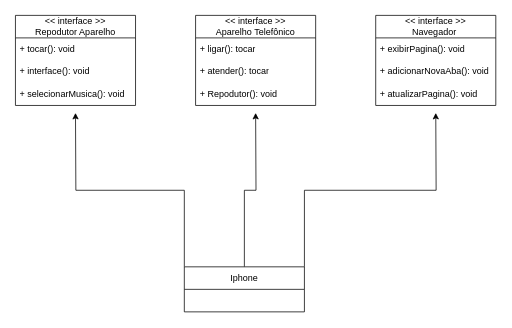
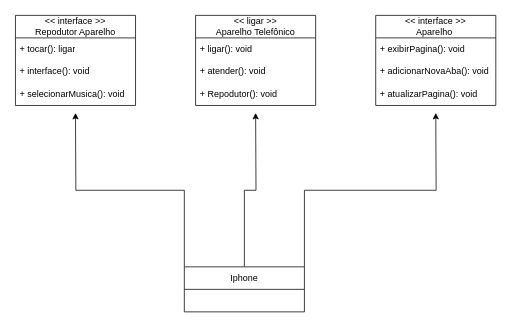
  <mxCell id="0" />
  <mxCell id="1" parent="0" />
  <mxCell id="2" style="edgeStyle=orthogonalEdgeStyle;rounded=0;orthogonalLoop=1;jettySize=auto;html=1;exitX=0.5;exitY=0;exitDx=0;exitDy=0;" parent="1" source="5" edge="1"><mxGeometry relative="1" as="geometry"><mxPoint x="340" y="150" as="targetPoint" /></mxGeometry></mxCell>
  <mxCell id="3" style="edgeStyle=orthogonalEdgeStyle;rounded=0;orthogonalLoop=1;jettySize=auto;html=1;exitX=1;exitY=0;exitDx=0;exitDy=0;" parent="1" source="5" edge="1"><mxGeometry relative="1" as="geometry"><mxPoint x="580" y="150" as="targetPoint" /></mxGeometry></mxCell>
  <mxCell id="4" value="" style="edgeStyle=orthogonalEdgeStyle;rounded=0;orthogonalLoop=1;jettySize=auto;html=1;exitX=0;exitY=0;exitDx=0;exitDy=0;" parent="1" source="5" edge="1"><mxGeometry relative="1" as="geometry"><mxPoint x="100" y="150" as="targetPoint" /></mxGeometry></mxCell>
  <mxCell id="5" value="Iphone" style="swimlane;fontStyle=0;childLayout=stackLayout;horizontal=1;startSize=30;horizontalStack=0;resizeParent=1;resizeParentMax=0;resizeLast=0;collapsible=1;marginBottom=0;whiteSpace=wrap;html=1;" parent="1" vertex="1"><mxGeometry x="245" y="355" width="160" height="60" as="geometry" /></mxCell>
  <mxCell id="6" value="&amp;lt;&amp;lt; interface &amp;gt;&amp;gt;&lt;br&gt;Repodutor Aparelho" style="swimlane;fontStyle=0;childLayout=stackLayout;horizontal=1;startSize=30;horizontalStack=0;resizeParent=1;resizeParentMax=0;resizeLast=0;collapsible=1;marginBottom=0;whiteSpace=wrap;html=1;" parent="1" vertex="1"><mxGeometry x="20" y="20" width="160" height="120" as="geometry" /></mxCell>
- <mxCell id="7" value="+ tocar(): void" style="text;strokeColor=none;fillColor=none;align=left;verticalAlign=middle;spacingLeft=4;spacingRight=4;overflow=hidden;points=[[0,0.5],[1,0.5]];portConstraint=eastwest;rotatable=0;whiteSpace=wrap;html=1;" parent="6" vertex="1"><mxGeometry y="30" width="160" height="30" as="geometry" /></mxCell>
+ <mxCell id="7" value="+ tocar(): ligar" style="text;strokeColor=none;fillColor=none;align=left;verticalAlign=middle;spacingLeft=4;spacingRight=4;overflow=hidden;points=[[0,0.5],[1,0.5]];portConstraint=eastwest;rotatable=0;whiteSpace=wrap;html=1;" parent="6" vertex="1"><mxGeometry y="30" width="160" height="30" as="geometry" /></mxCell>
  <mxCell id="8" value="+ interface(): void" style="text;strokeColor=none;fillColor=none;align=left;verticalAlign=middle;spacingLeft=4;spacingRight=4;overflow=hidden;points=[[0,0.5],[1,0.5]];portConstraint=eastwest;rotatable=0;whiteSpace=wrap;html=1;" parent="6" vertex="1"><mxGeometry y="60" width="160" height="30" as="geometry" /></mxCell>
  <mxCell id="9" value="+ selecionarMusica(): void" style="text;strokeColor=none;fillColor=none;align=left;verticalAlign=middle;spacingLeft=4;spacingRight=4;overflow=hidden;points=[[0,0.5],[1,0.5]];portConstraint=eastwest;rotatable=0;whiteSpace=wrap;html=1;" parent="6" vertex="1"><mxGeometry y="90" width="160" height="30" as="geometry" /></mxCell>
- <mxCell id="10" value="&amp;lt;&amp;lt; interface &amp;gt;&amp;gt;&lt;br&gt;Aparelho Telefônico" style="swimlane;fontStyle=0;childLayout=stackLayout;horizontal=1;startSize=30;horizontalStack=0;resizeParent=1;resizeParentMax=0;resizeLast=0;collapsible=1;marginBottom=0;whiteSpace=wrap;html=1;" parent="1" vertex="1"><mxGeometry x="260" y="20" width="160" height="120" as="geometry" /></mxCell>
- <mxCell id="11" value="+ ligar(): tocar" style="text;strokeColor=none;fillColor=none;align=left;verticalAlign=middle;spacingLeft=4;spacingRight=4;overflow=hidden;points=[[0,0.5],[1,0.5]];portConstraint=eastwest;rotatable=0;whiteSpace=wrap;html=1;" parent="10" vertex="1"><mxGeometry y="30" width="160" height="30" as="geometry" /></mxCell>
- <mxCell id="12" value="+ atender(): tocar" style="text;strokeColor=none;fillColor=none;align=left;verticalAlign=middle;spacingLeft=4;spacingRight=4;overflow=hidden;points=[[0,0.5],[1,0.5]];portConstraint=eastwest;rotatable=0;whiteSpace=wrap;html=1;" parent="10" vertex="1"><mxGeometry y="60" width="160" height="30" as="geometry" /></mxCell>
+ <mxCell id="10" value="&amp;lt;&amp;lt; ligar &amp;gt;&amp;gt;&lt;br&gt;Aparelho Telefônico" style="swimlane;fontStyle=0;childLayout=stackLayout;horizontal=1;startSize=30;horizontalStack=0;resizeParent=1;resizeParentMax=0;resizeLast=0;collapsible=1;marginBottom=0;whiteSpace=wrap;html=1;" parent="1" vertex="1"><mxGeometry x="260" y="20" width="160" height="120" as="geometry" /></mxCell>
+ <mxCell id="11" value="+ ligar(): void" style="text;strokeColor=none;fillColor=none;align=left;verticalAlign=middle;spacingLeft=4;spacingRight=4;overflow=hidden;points=[[0,0.5],[1,0.5]];portConstraint=eastwest;rotatable=0;whiteSpace=wrap;html=1;" parent="10" vertex="1"><mxGeometry y="30" width="160" height="30" as="geometry" /></mxCell>
+ <mxCell id="12" value="+ atender(): void" style="text;strokeColor=none;fillColor=none;align=left;verticalAlign=middle;spacingLeft=4;spacingRight=4;overflow=hidden;points=[[0,0.5],[1,0.5]];portConstraint=eastwest;rotatable=0;whiteSpace=wrap;html=1;" parent="10" vertex="1"><mxGeometry y="60" width="160" height="30" as="geometry" /></mxCell>
  <mxCell id="13" value="+ Repodutor(): void" style="text;strokeColor=none;fillColor=none;align=left;verticalAlign=middle;spacingLeft=4;spacingRight=4;overflow=hidden;points=[[0,0.5],[1,0.5]];portConstraint=eastwest;rotatable=0;whiteSpace=wrap;html=1;" parent="10" vertex="1"><mxGeometry y="90" width="160" height="30" as="geometry" /></mxCell>
- <mxCell id="14" value="&amp;lt;&amp;lt; interface &amp;gt;&amp;gt;&lt;br&gt;Navegador&amp;nbsp;" style="swimlane;fontStyle=0;childLayout=stackLayout;horizontal=1;startSize=30;horizontalStack=0;resizeParent=1;resizeParentMax=0;resizeLast=0;collapsible=1;marginBottom=0;whiteSpace=wrap;html=1;" parent="1" vertex="1"><mxGeometry x="500" y="20" width="160" height="120" as="geometry" /></mxCell>
+ <mxCell id="14" value="&amp;lt;&amp;lt; interface &amp;gt;&amp;gt;&lt;br&gt;Aparelho&amp;nbsp;" style="swimlane;fontStyle=0;childLayout=stackLayout;horizontal=1;startSize=30;horizontalStack=0;resizeParent=1;resizeParentMax=0;resizeLast=0;collapsible=1;marginBottom=0;whiteSpace=wrap;html=1;" parent="1" vertex="1"><mxGeometry x="500" y="20" width="160" height="120" as="geometry" /></mxCell>
  <mxCell id="15" value="+ exibirPagina(): void" style="text;strokeColor=none;fillColor=none;align=left;verticalAlign=middle;spacingLeft=4;spacingRight=4;overflow=hidden;points=[[0,0.5],[1,0.5]];portConstraint=eastwest;rotatable=0;whiteSpace=wrap;html=1;" parent="14" vertex="1"><mxGeometry y="30" width="160" height="30" as="geometry" /></mxCell>
  <mxCell id="16" value="+ adicionarNovaAba(): void" style="text;strokeColor=none;fillColor=none;align=left;verticalAlign=middle;spacingLeft=4;spacingRight=4;overflow=hidden;points=[[0,0.5],[1,0.5]];portConstraint=eastwest;rotatable=0;whiteSpace=wrap;html=1;" parent="14" vertex="1"><mxGeometry y="60" width="160" height="30" as="geometry" /></mxCell>
  <mxCell id="17" value="+ atualizarPagina(): void" style="text;strokeColor=none;fillColor=none;align=left;verticalAlign=middle;spacingLeft=4;spacingRight=4;overflow=hidden;points=[[0,0.5],[1,0.5]];portConstraint=eastwest;rotatable=0;whiteSpace=wrap;html=1;" parent="14" vertex="1"><mxGeometry y="90" width="160" height="30" as="geometry" /></mxCell>
